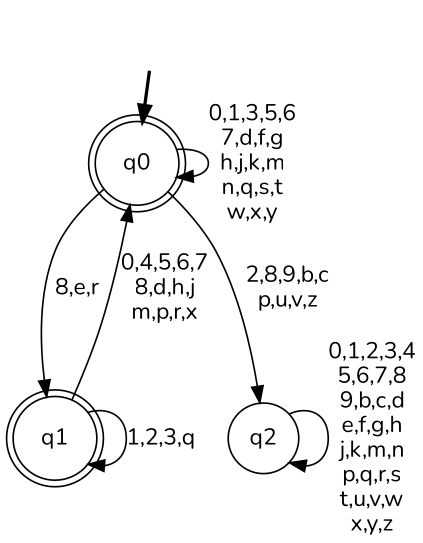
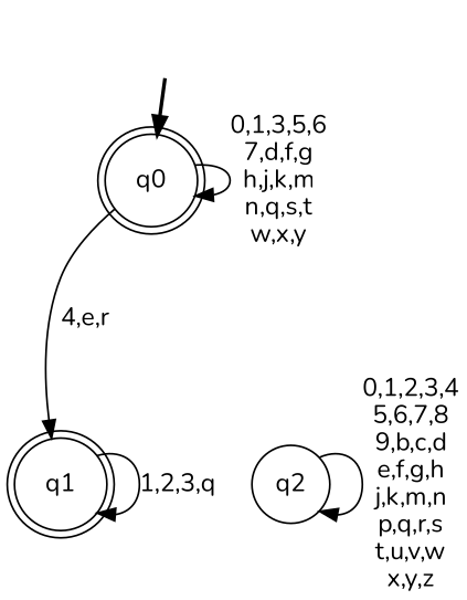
  digraph {
    fontname=Nunito
    rankdir=TB
    node [fontname=Nunito shape=doublecircle style="rounded,filled" color=black fillcolor=white]
    edge [fontname=Nunito]
    __start0 [height=0 shape=none style=invis width=0 color="" fillcolor=""]
    n2 [label=q0]
    n3 [label=q1]
    n4 [label=q2 shape=circle style=filled]
    subgraph cluster_1 {
      nodesep=0.15
      ranksep=0.15
      style=invis
      __start0
      n2
    }
    __start0 -> n2 [penwidth=2]
    n2 -> n2 [label="0,1,3,5,6\n7,d,f,g\nh,j,k,m\nn,q,s,t\nw,x,y"]
-   n2 -> n3 [label="8,e,r"]
-   n2 -> n4 [label="2,8,9,b,c\np,u,v,z"]
-   n3 -> n2 [label="0,4,5,6,7\n8,d,h,j\nm,p,r,x"]
+   n2 -> n3 [label="4,e,r"]
    n3 -> n3 [label="1,2,3,q"]
    n4 -> n4 [label="0,1,2,3,4\n5,6,7,8\n9,b,c,d\ne,f,g,h\nj,k,m,n\np,q,r,s\nt,u,v,w\nx,y,z"]
  }
